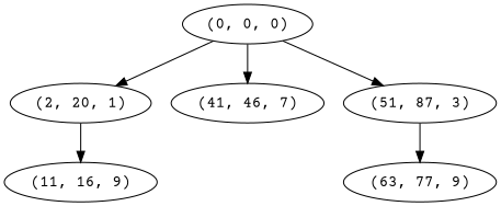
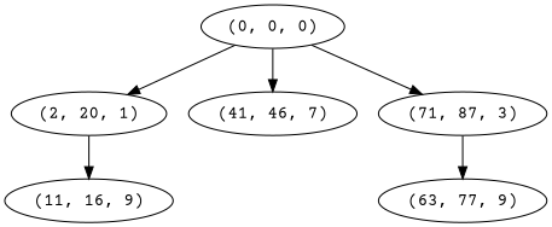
  digraph {
    fontname="Courier Prime"
    node [fontname="Courier Prime"]
    edge [fontname="Courier Prime"]
    n1 [label="(2, 20, 1)"]
    "(0, 0, 0)"
    n3 [label="(41, 46, 7)"]
-   "(51, 87, 3)"
+   "(51, 87, 3)" [label="(71, 87, 3)"]
    "(11, 16, 9)"
    "(63, 77, 9)"
    n1 -> "(11, 16, 9)"
    "(0, 0, 0)" -> n1
    "(0, 0, 0)" -> n3
    "(0, 0, 0)" -> "(51, 87, 3)"
    "(51, 87, 3)" -> "(63, 77, 9)"
  }
